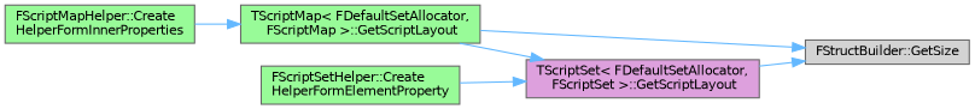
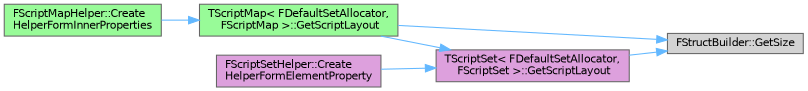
  digraph {
    rankdir=RL
    node [color=grey40 fillcolor=palegreen fontname=Helvetica fontsize=10 shape=box style=filled]
    edge [color=steelblue1 dir=back fontname=Helvetica fontsize=10 labelfontname=Helvetica labelfontsize=10 style=solid]
    n1 [color=gray40 fillcolor=lightgrey fontcolor=black height=0.2 label="FStructBuilder::GetSize" width=0.4]
    n2 [height=0.2 label="TScriptMap\< FDefaultSetAllocator,\l FScriptMap \>::GetScriptLayout" width=0.4]
    n3 [fillcolor=plum height=0.2 label="TScriptSet\< FDefaultSetAllocator,\l FScriptSet \>::GetScriptLayout" width=0.4]
    n4 [height=0.2 label="FScriptMapHelper::Create\lHelperFormInnerProperties" width=0.4]
-   n5 [height=0.2 label="FScriptSetHelper::Create\lHelperFormElementProperty" width=0.4]
+   n5 [fillcolor=plum height=0.2 label="FScriptSetHelper::Create\lHelperFormElementProperty" width=0.4]
    n1 -> n2
    n1 -> n3
    n2 -> n4
    n3 -> n2
    n3 -> n5
  }
